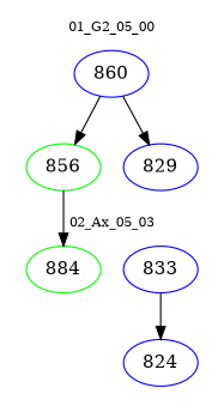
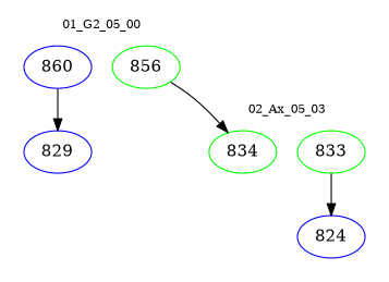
  digraph {
    node [color=blue]
    edge [color=black]
-   n1 [label=833]
+   n1 [color=green label=833]
    n2 [label=824]
-   n3 [color=green label=884]
+   n3 [color=green label=834]
    n4 [label=860]
    n5 [color=green label=856]
    n6 [label=829]
    subgraph cluster_1 {
      color=white
      fontsize=10
      label="02_Ax_05_03"
      n1
      n2
      n3
    }
    subgraph cluster_2 {
      color=white
      fontsize=10
      label="01_G2_05_00"
      n4
      n5
      n6
    }
    n1 -> n2
-   n4 -> n5
    n4 -> n6
    n5 -> n3
  }
